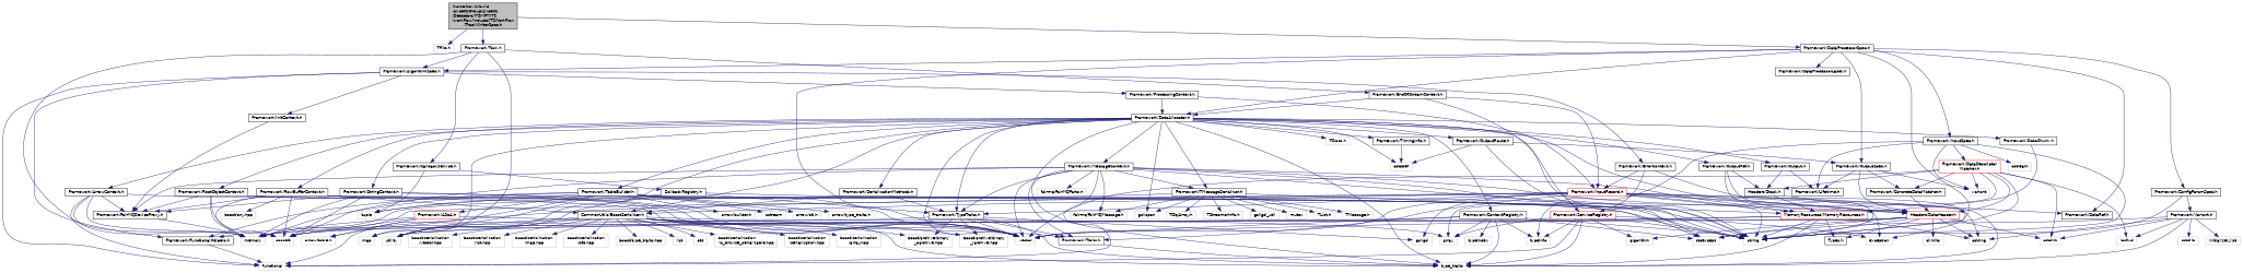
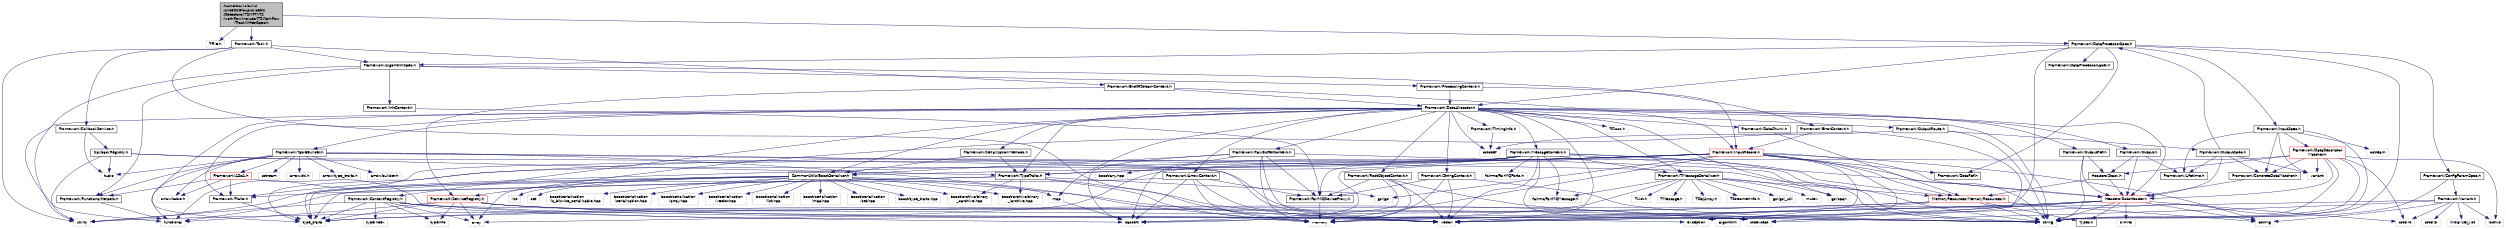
  digraph {
    node [color=grey75 fontname=Helvetica fontsize=10 shape=record]
    edge [color=midnightblue fontname=Helvetica fontsize=10 labelfontname=Helvetica labelfontsize=10 style=solid]
    n1 [color=black fillcolor=grey75 fontcolor=black height=0.2 label="/home/travis/build\l/AliceO2Group/AliceO2\l/Detectors/ITSMFT/ITS\l/workflow/include/ITSWorkflow\l/TrackWriterSpec.h" style=filled width=0.4]
    n2 [height=0.2 label="TFile.h" width=0.4]
    n3 [color=black height=0.2 label="Framework/DataProcessorSpec.h" width=0.4]
    n4 [color=black height=0.2 label="Framework/Task.h" width=0.4]
    n5 [color=black height=0.2 label="Framework/AlgorithmSpec.h" width=0.4]
    n6 [color=black height=0.2 label="Framework/DataRef.h" width=0.4]
    n7 [height=0.2 label=vector width=0.4]
    n8 [height=0.2 label=string width=0.4]
    n9 [color=black height=0.2 label="Framework/DataAllocator.h" width=0.4]
    n10 [color=black height=0.2 label="Framework/OutputSpec.h" width=0.4]
    n11 [color=black height=0.2 label="Framework/ConfigParamSpec.h" width=0.4]
    n12 [color=black height=0.2 label="Framework/DataProcessorLabel.h" width=0.4]
    n13 [color=black height=0.2 label="Framework/InputSpec.h" width=0.4]
    n14 [height=0.2 label=memory width=0.4]
    n15 [height=0.2 label=utility width=0.4]
    n16 [color=black height=0.2 label="Framework/CallbackService.h" width=0.4]
    n17 [color=black height=0.2 label="Framework/EndOfStreamContext.h" width=0.4]
    n18 [color=black height=0.2 label="Framework/ProcessingContext.h" width=0.4]
    n19 [height=0.2 label=functional width=0.4]
    n20 [color=black height=0.2 label="Framework/FunctionalHelpers.h" width=0.4]
    n21 [color=black height=0.2 label="Framework/ErrorContext.h" width=0.4]
    n22 [color=black height=0.2 label="Framework/InitContext.h" width=0.4]
    n23 [color=black height=0.2 label="Framework/TypeTraits.h" width=0.4]
    n24 [height=0.2 label=type_traits width=0.4]
    n25 [color=black height=0.2 label="Framework/Traits.h" width=0.4]
    n26 [color=red height=0.2 label="Headers/DataHeader.h" width=0.4]
    n27 [color=black height=0.2 label="CommonUtils/BoostSerializer.h" width=0.4]
    n28 [height=0.2 label=map width=0.4]
    n29 [color=black height=0.2 label="Framework/ContextRegistry.h" width=0.4]
    n30 [color=black height=0.2 label="Framework/MessageContext.h" width=0.4]
    n31 [color=black height=0.2 label="Framework/TMessageSerializer.h" width=0.4]
    n32 [height=0.2 label="gsl/span" width=0.4]
    n33 [color=black height=0.2 label="Framework/RootObjectContext.h" width=0.4]
    n34 [color=black height=0.2 label="Framework/StringContext.h" width=0.4]
    n35 [color=black height=0.2 label="Framework/ArrowContext.h" width=0.4]
    n36 [color=black height=0.2 label="Framework/RawBufferContext.h" width=0.4]
    n37 [color=black height=0.2 label="Framework/Output.h" width=0.4]
    n38 [color=black height=0.2 label="Framework/OutputRef.h" width=0.4]
    n39 [color=black height=0.2 label="Framework/OutputRoute.h" width=0.4]
    n40 [height=0.2 label=cstddef width=0.4]
    n41 [color=black height=0.2 label="Framework/DataChunk.h" width=0.4]
-   n42 [color=black height=0.2 label="Framework/TimingInfo.h" width=0.4]
+   n42 [height=0.2 label="Framework/TimingInfo.h" width=0.4]
    n43 [color=black height=0.2 label="Framework/SerializationMethods.h" width=0.4]
    n44 [color=black height=0.2 label="Framework/TableBuilder.h" width=0.4]
    n45 [height=0.2 label="TClass.h" width=0.4]
    n46 [color=black height=0.2 label="Framework/Lifetime.h" width=0.4]
    n47 [color=black height=0.2 label="Framework/ConcreteDataMatcher.h" width=0.4]
    n48 [height=0.2 label=variant width=0.4]
    n49 [color=black height=0.2 label="Framework/Variant.h" width=0.4]
    n50 [color=red height=0.2 label="Framework/DataDescriptor\lMatcher.h" width=0.4]
    n51 [height=0.2 label=ostream width=0.4]
    n52 [color=red height=0.2 label="Framework/InputRecord.h" width=0.4]
    n53 [height=0.2 label=exception width=0.4]
    n54 [color=red height=0.2 label="Framework/ServiceRegistry.h" width=0.4]
    n55 [color=black height=0.2 label="Framework/FairMQDeviceProxy.h" width=0.4]
    n56 [height=0.2 label="gsl/gsl" width=0.4]
    n57 [color=red height=0.2 label="MemoryResources/MemoryResources.h" width=0.4]
    n58 [height=0.2 label=cstring width=0.4]
    n59 [height=0.2 label=cassert width=0.4]
    n60 [height=0.2 label="boost/archive/binary\l_iarchive.hpp" width=0.4]
    n61 [height=0.2 label="boost/archive/binary\l_oarchive.hpp" width=0.4]
    n62 [color=black height=0.2 label="Types.h" width=0.4]
    n63 [height=0.2 label=cstdint width=0.4]
    n64 [height=0.2 label=algorithm width=0.4]
    n65 [height=0.2 label=stdexcept width=0.4]
    n66 [height=0.2 label=climits width=0.4]
    n67 [height=0.2 label=array width=0.4]
    n68 [height=0.2 label=list width=0.4]
    n69 [height=0.2 label=set width=0.4]
    n70 [height=0.2 label="boost/serialization\l/is_bitwise_serializable.hpp" width=0.4]
    n71 [height=0.2 label="boost/serialization\l/serialization.hpp" width=0.4]
    n72 [height=0.2 label="boost/serialization\l/array.hpp" width=0.4]
    n73 [height=0.2 label="boost/serialization\l/vector.hpp" width=0.4]
    n74 [height=0.2 label="boost/serialization\l/list.hpp" width=0.4]
    n75 [height=0.2 label="boost/serialization\l/map.hpp" width=0.4]
    n76 [height=0.2 label="boost/serialization\l/set.hpp" width=0.4]
    n77 [height=0.2 label="boost/type_traits.hpp" width=0.4]
    n78 [height=0.2 label=typeinfo width=0.4]
    n79 [height=0.2 label=typeindex width=0.4]
    n80 [height=0.2 label="fairmq/FairMQMessage.h" width=0.4]
    n81 [height=0.2 label="fairmq/FairMQParts.h" width=0.4]
    n82 [height=0.2 label="TList.h" width=0.4]
    n83 [height=0.2 label="TMessage.h" width=0.4]
    n84 [height=0.2 label="TObjArray.h" width=0.4]
    n85 [height=0.2 label="TStreamerInfo.h" width=0.4]
    n86 [height=0.2 label="gsl/gsl_util" width=0.4]
    n87 [height=0.2 label=mutex width=0.4]
    n88 [height=0.2 label="boost/any.hpp" width=0.4]
    n89 [color=black height=0.2 label="Headers/Stack.h" width=0.4]
    n90 [color=red height=0.2 label="Framework/ASoA.h" width=0.4]
    n91 [height=0.2 label="arrow/table.h" width=0.4]
    n92 [height=0.2 label=sstream width=0.4]
    n93 [height=0.2 label="arrow/stl.h" width=0.4]
    n94 [height=0.2 label="arrow/type_traits.h" width=0.4]
    n95 [height=0.2 label="arrow/builder.h" width=0.4]
    n96 [height=0.2 label=tuple width=0.4]
    n97 [height=0.2 label=cstdlib width=0.4]
    n98 [height=0.2 label=iosfwd width=0.4]
    n99 [height=0.2 label=initializer_list width=0.4]
    n100 [color=black height=0.2 label="CallbackRegistry.h" width=0.4]
    n1 -> n2
    n1 -> n3
    n1 -> n4
    n3 -> n5
    n3 -> n6
    n3 -> n7
    n3 -> n8
    n3 -> n9
-   n3 -> n10
+   n10 -> n3
    n3 -> n11
    n3 -> n12
    n3 -> n13
    n4 -> n5
    n4 -> n14
    n4 -> n15
    n4 -> n16
    n4 -> n17
    n5 -> n18
    n5 -> n19
    n5 -> n20
    n5 -> n21
    n5 -> n22
    n9 -> n7
    n9 -> n8
    n9 -> n15
    n9 -> n23
    n9 -> n24
    n9 -> n25
    n9 -> n26
    n9 -> n27
    n9 -> n28
    n9 -> n29
    n9 -> n30
    n9 -> n31
    n9 -> n32
    n9 -> n33
    n9 -> n34
    n9 -> n35
    n9 -> n36
    n9 -> n37
    n9 -> n38
    n9 -> n39
    n9 -> n40
    n9 -> n41
    n9 -> n42
    n9 -> n43
    n9 -> n44
    n9 -> n45
    n10 -> n26
    n10 -> n46
    n10 -> n47
    n10 -> n48
    n11 -> n8
    n11 -> n49
    n13 -> n8
    n13 -> n46
-   n13 -> n78
+   n13 -> n47
    n13 -> n48
    n13 -> n50
    n13 -> n51
    n16 -> n96
    n16 -> n100
    n17 -> n9
    n17 -> n52
    n17 -> n54
    n18 -> n9
    n18 -> n52
    n20 -> n19
    n21 -> n52
    n21 -> n53
    n21 -> n54
    n22 -> n55
    n23 -> n7
    n23 -> n14
    n23 -> n24
    n23 -> n25
    n23 -> n56
    n23 -> n60
    n23 -> n61
    n25 -> n24
    n26 -> n8
    n26 -> n14
    n26 -> n58
    n26 -> n59
    n26 -> n62
    n26 -> n63
    n26 -> n64
    n26 -> n65
    n26 -> n66
    n27 -> n7
    n27 -> n15
    n27 -> n24
    n27 -> n28
    n27 -> n60
    n27 -> n61
    n27 -> n67
    n27 -> n68
    n27 -> n69
    n27 -> n70
    n27 -> n71
    n27 -> n72
    n27 -> n73
    n27 -> n74
    n27 -> n75
    n27 -> n76
    n27 -> n77
    n29 -> n7
    n29 -> n8
    n29 -> n15
    n29 -> n24
    n29 -> n65
    n29 -> n67
    n29 -> n78
    n29 -> n79
    n30 -> n7
    n30 -> n8
    n30 -> n19
    n30 -> n23
    n30 -> n24
    n30 -> n26
    n30 -> n31
    n30 -> n55
    n30 -> n57
    n30 -> n59
    n30 -> n65
    n30 -> n80
    n30 -> n81
    n31 -> n14
    n31 -> n32
    n31 -> n57
    n31 -> n80
    n31 -> n82
    n31 -> n83
    n31 -> n84
    n31 -> n85
    n31 -> n86
    n31 -> n87
    n33 -> n7
    n33 -> n8
    n33 -> n14
    n33 -> n55
    n33 -> n59
    n34 -> n7
    n34 -> n8
    n34 -> n14
    n34 -> n55
-   n34 -> n59
+   n28 -> n59
    n35 -> n7
    n35 -> n14
    n35 -> n19
    n35 -> n55
    n35 -> n59
    n36 -> n7
    n36 -> n8
    n36 -> n14
    n36 -> n27
    n36 -> n55
    n36 -> n59
    n36 -> n88
+   n37 -> n26
    n37 -> n46
    n37 -> n89
    n38 -> n8
    n38 -> n26
    n38 -> n89
    n39 -> n8
    n39 -> n10
    n39 -> n40
    n41 -> n57
    n42 -> n40
    n43 -> n23
    n43 -> n27
    n44 -> n7
    n44 -> n8
    n44 -> n14
    n44 -> n19
    n44 -> n20
    n44 -> n90
    n44 -> n91
    n44 -> n92
    n44 -> n93
    n44 -> n94
    n44 -> n95
    n44 -> n96
    n47 -> n26
    n49 -> n24
    n49 -> n58
    n49 -> n63
    n49 -> n65
    n49 -> n97
    n49 -> n98
    n49 -> n99
    n50 -> n7
    n50 -> n8
    n50 -> n26
    n50 -> n47
    n50 -> n48
    n50 -> n63
    n50 -> n67
    n50 -> n89
    n50 -> n98
    n52 -> n6
    n52 -> n7
    n52 -> n8
    n52 -> n14
    n52 -> n23
    n52 -> n24
    n52 -> n25
    n52 -> n26
    n52 -> n27
    n52 -> n53
    n52 -> n56
    n52 -> n57
    n52 -> n58
    n52 -> n59
    n54 -> n8
    n54 -> n19
    n54 -> n24
    n54 -> n53
    n54 -> n64
    n54 -> n67
    n54 -> n78
    n55 -> n14
    n57 -> n7
    n57 -> n8
    n57 -> n15
    n57 -> n24
    n57 -> n58
    n57 -> n62
    n89 -> n26
    n89 -> n57
    n90 -> n20
    n90 -> n25
    n90 -> n59
    n90 -> n91
    n100 -> n15
    n100 -> n23
    n100 -> n65
    n100 -> n96
  }
